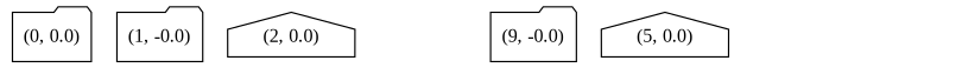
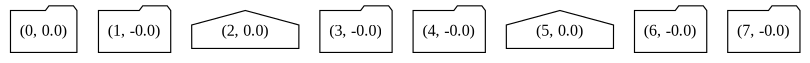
  digraph {
    fontname="Liberation Serif"
    node [shape=folder fontname="Liberation Serif"]
    n1 [label="(0, 0.0)"]
    n2 [label="(1, -0.0)"]
    n3 [label="(2, 0.0)" shape=house]
-   n5 [label="(9, -0.0)"]
+   n4 [label="(3, -0.0)"]
+   n5 [label="(4, -0.0)"]
    n6 [label="(5, 0.0)" shape=house]
+   n7 [label="(6, -0.0)"]
+   n8 [label="(7, -0.0)"]
  }
